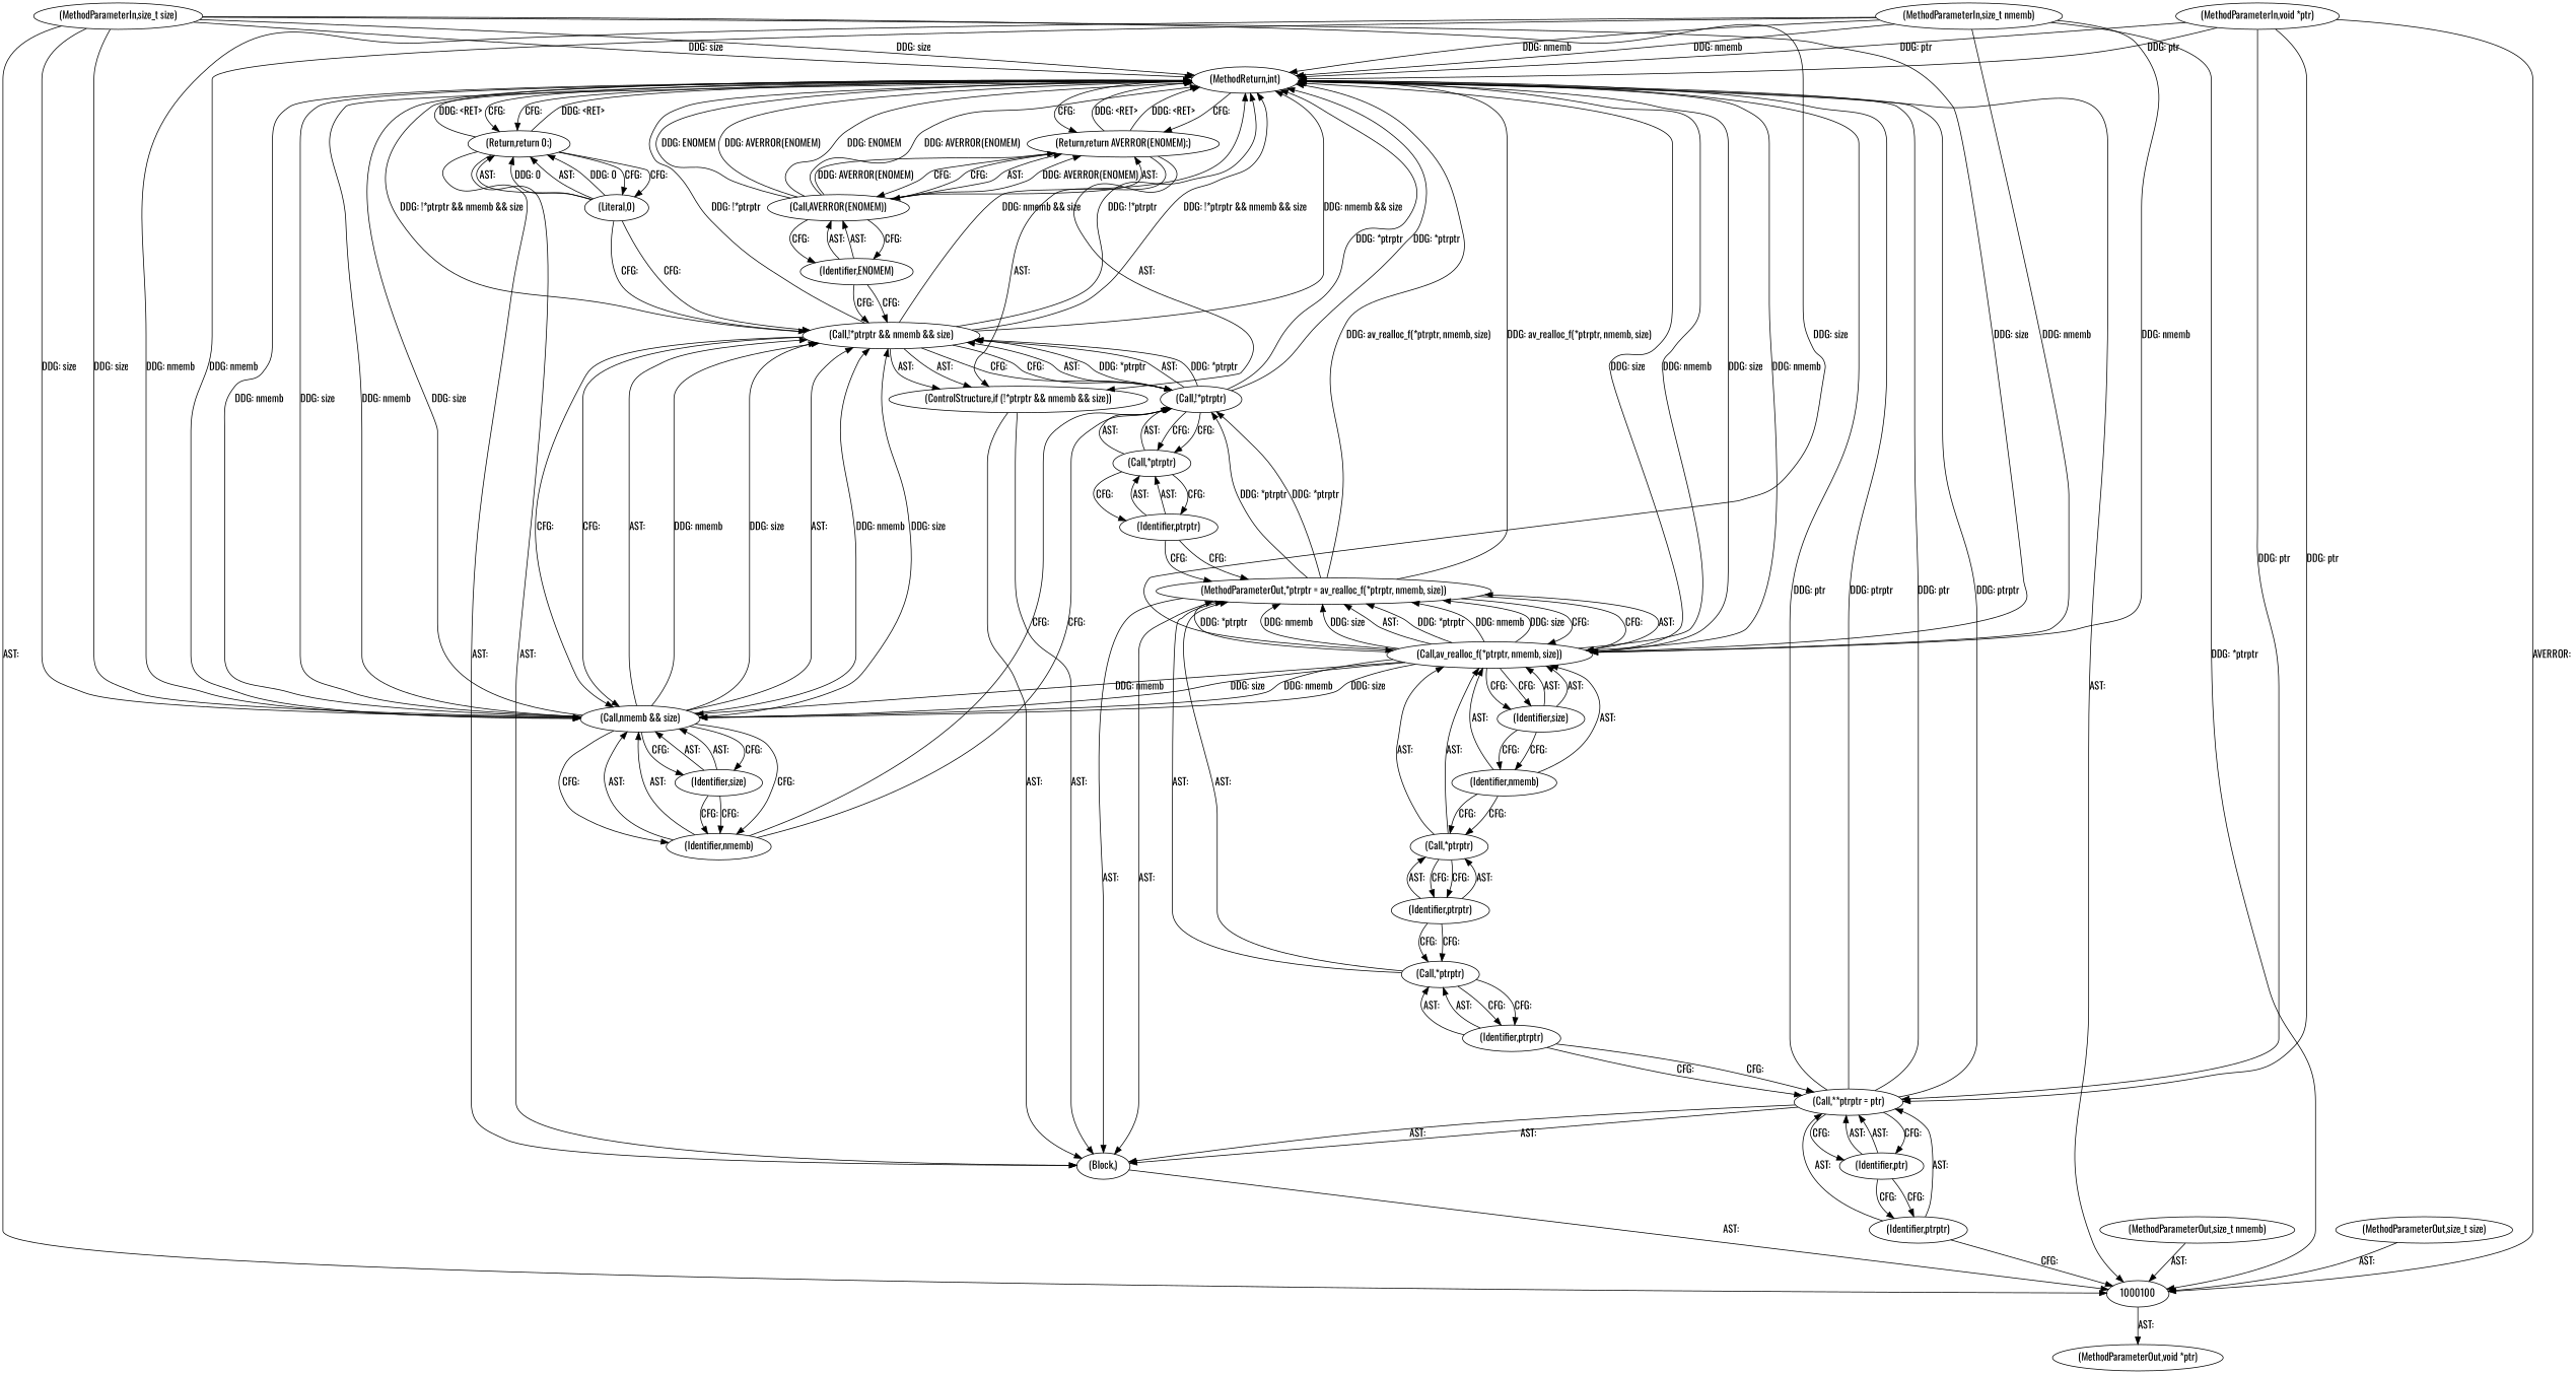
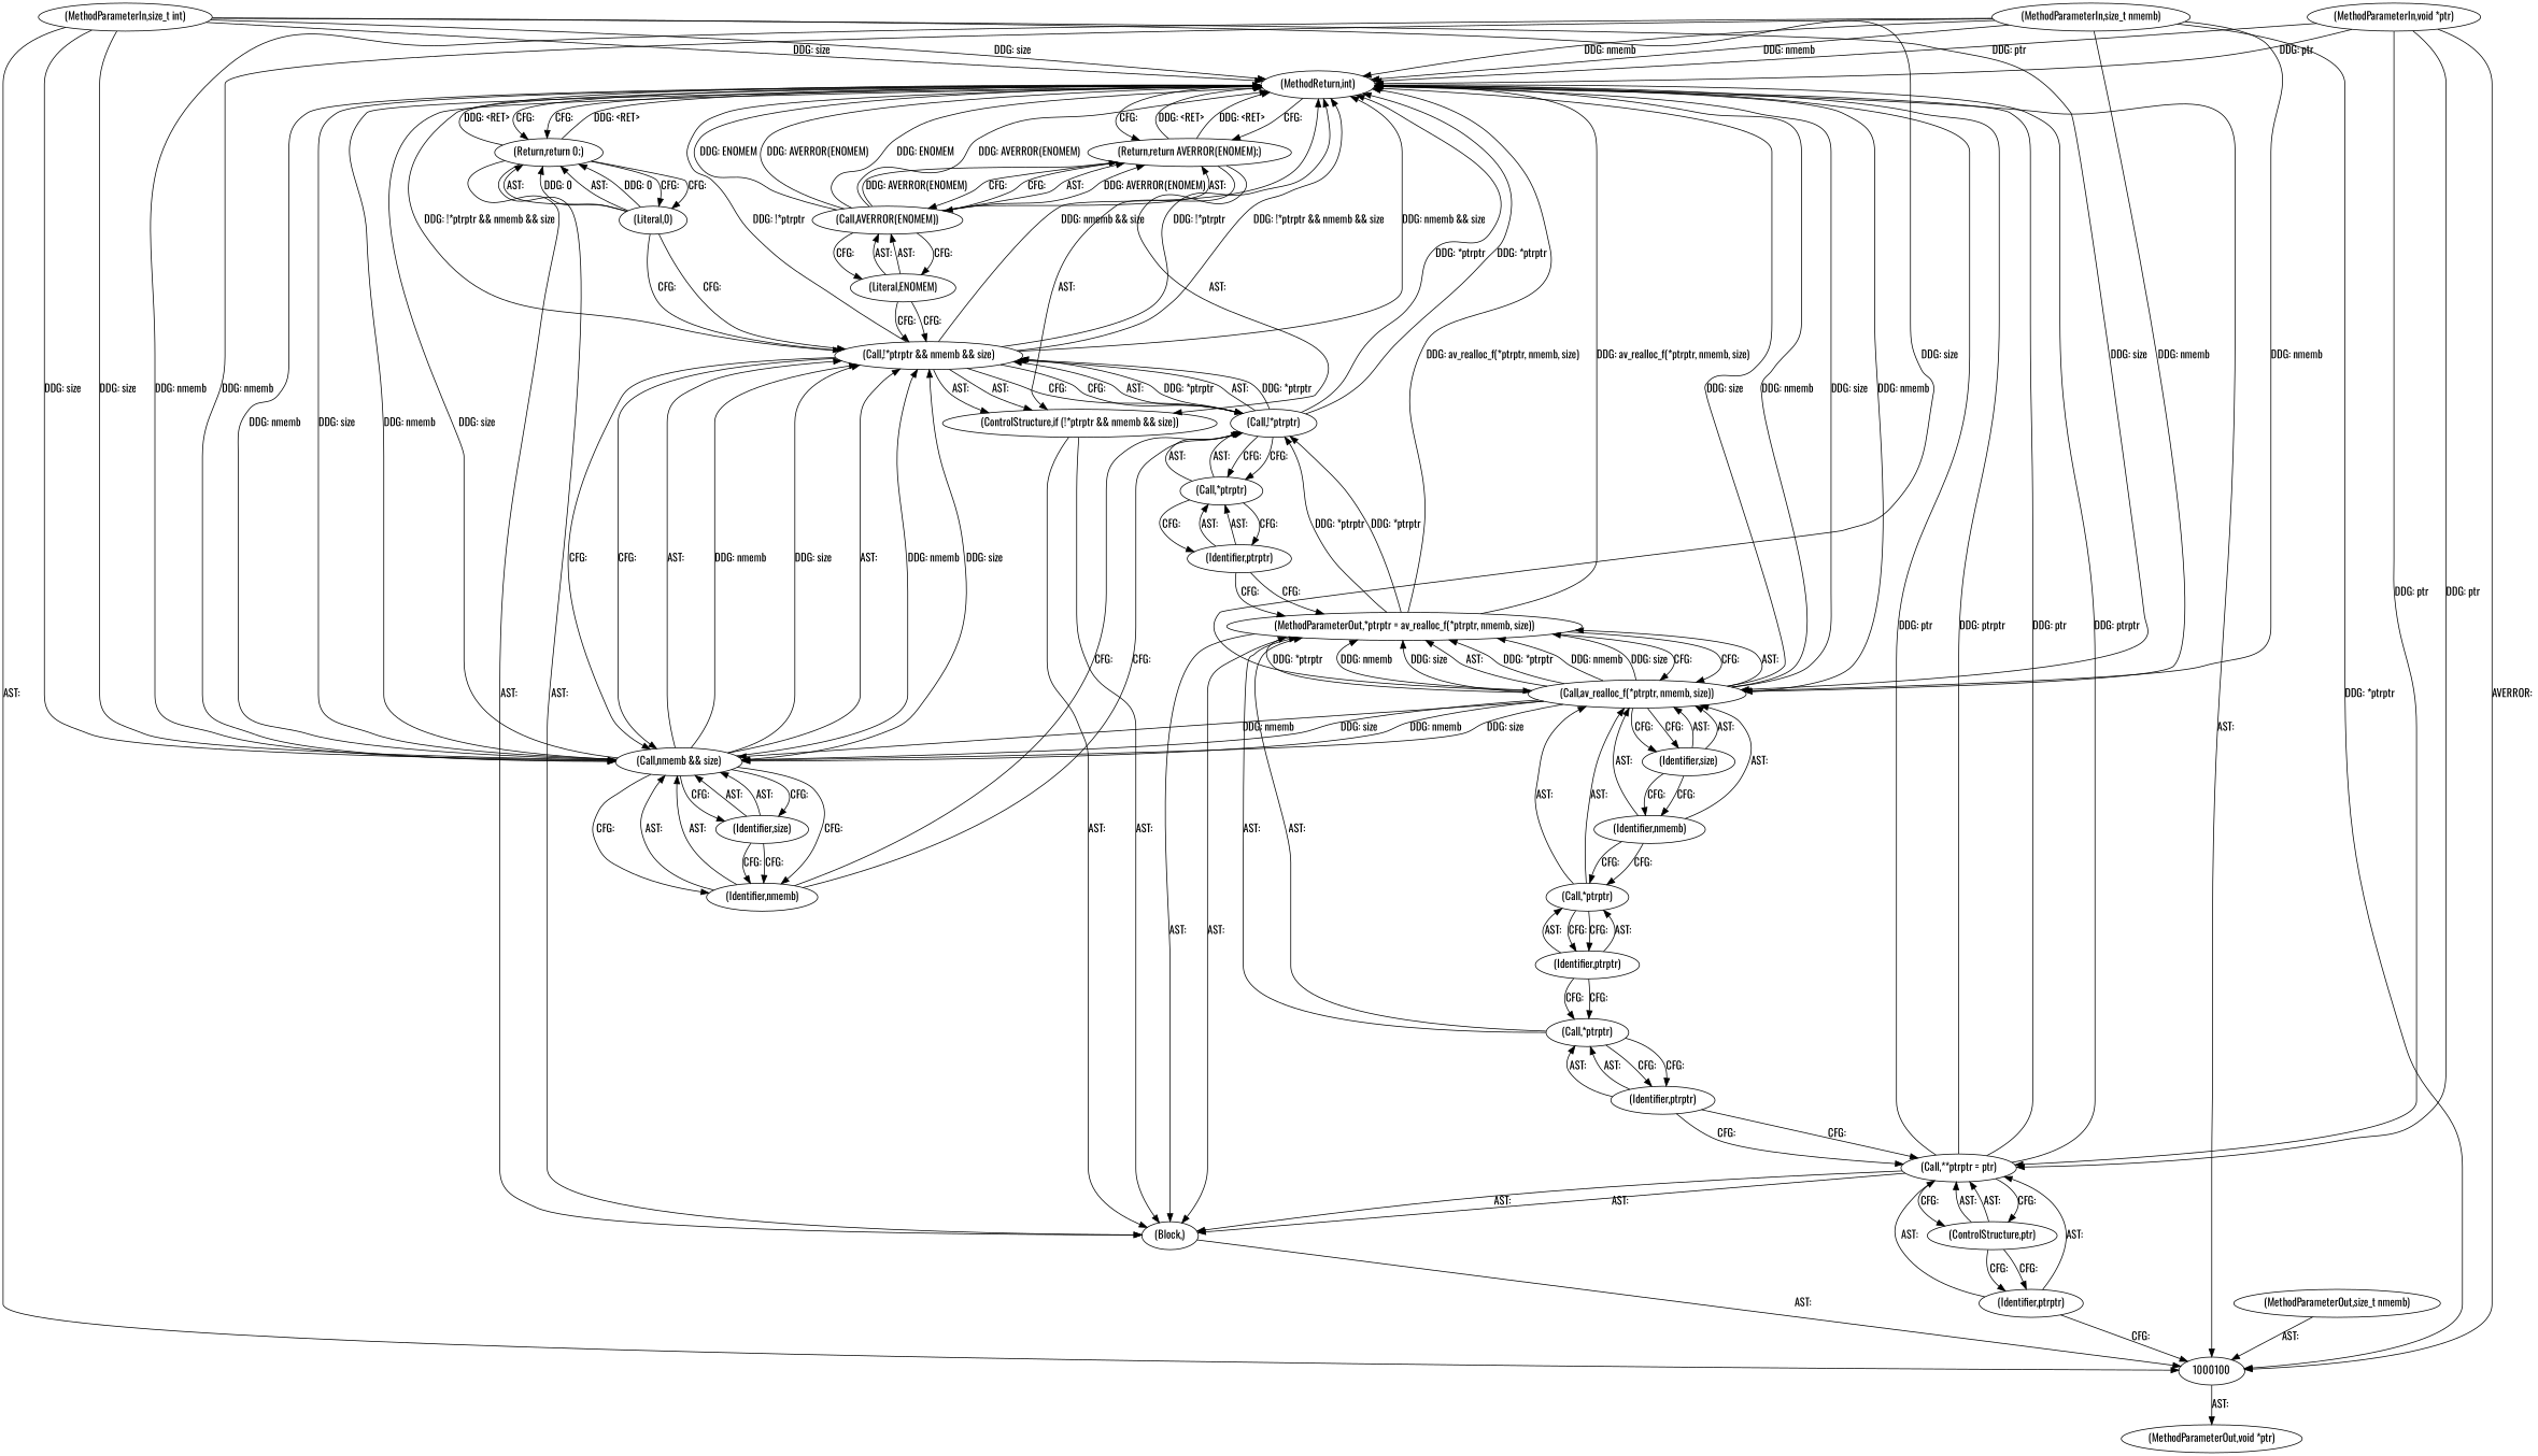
  digraph {
    fontname=Oswald
    node [fontname=Oswald]
    edge [fontname=Oswald]
    n1 [label="(MethodReturn,int)"]
    n2 [label="(Return,return AVERROR(ENOMEM);)"]
    n3 [label="(Return,return 0;)"]
    1000100
    n5 [label="(ControlStructure,if (!*ptrptr && nmemb && size))"]
    n6 [label="(Call,AVERROR(ENOMEM))"]
    n7 [label="(Block,)"]
    n8 [label="(Literal,0)"]
    n9 [label="(MethodParameterOut,void *ptr)"]
    n10 [label="(MethodParameterIn,void *ptr)"]
    n11 [label="(Call,**ptrptr = ptr)"]
-   n12 [label="(Identifier,ptr)"]
+   n12 [label="(ControlStructure,ptr)"]
    n13 [label="(MethodParameterIn,size_t nmemb)"]
    n14 [label="(Call,av_realloc_f(*ptrptr, nmemb, size))"]
    n15 [label="(Call,nmemb && size)"]
    n16 [label="(Identifier,size)"]
    n17 [label="(MethodParameterOut,*ptrptr = av_realloc_f(*ptrptr, nmemb, size))"]
    n18 [label="(Identifier,nmemb)"]
    n19 [label="(Identifier,size)"]
    n20 [label="(Call,!*ptrptr && nmemb && size)"]
    n21 [label="(MethodParameterOut,size_t nmemb)"]
-   n22 [label="(MethodParameterIn,size_t size)"]
-   n23 [label="(MethodParameterOut,size_t size)"]
+   n22 [label="(MethodParameterIn,size_t int)"]
    n24 [label="(Identifier,ptrptr)"]
    n25 [label="(Identifier,nmemb)"]
    n26 [label="(Call,!*ptrptr)"]
    n27 [label="(Call,*ptrptr)"]
    n28 [label="(Identifier,ptrptr)"]
    n29 [label="(Call,*ptrptr)"]
    n30 [label="(Identifier,ptrptr)"]
    n31 [label="(Call,*ptrptr)"]
    n32 [label="(Identifier,ptrptr)"]
-   n33 [label="(Identifier,ENOMEM)"]
+   n33 [label="(Literal,ENOMEM)"]
    n1 -> n2 [label="CFG: "]
    n1 -> n2 [label="CFG: "]
    n1 -> n3 [label="CFG: "]
    n1 -> n3 [label="CFG: "]
    n1 -> 1000100 [label="AST: "]
    n2 -> n1 [label="DDG: <RET>"]
    n2 -> n1 [label="DDG: <RET>"]
    n2 -> n5 [label="AST: "]
    n2 -> n5 [label="AST: "]
    n2 -> n6 [label="CFG: "]
    n2 -> n6 [label="CFG: "]
    n3 -> n1 [label="DDG: <RET>"]
    n3 -> n1 [label="DDG: <RET>"]
    n3 -> n7 [label="AST: "]
    n3 -> n7 [label="AST: "]
    n3 -> n8 [label="CFG: "]
    n3 -> n8 [label="CFG: "]
    1000100 -> n9 [label="AST: "]
    n5 -> n7 [label="AST: "]
    n5 -> n7 [label="AST: "]
    n6 -> n1 [label="DDG: AVERROR(ENOMEM)"]
    n6 -> n1 [label="DDG: ENOMEM"]
    n6 -> n1 [label="DDG: AVERROR(ENOMEM)"]
    n6 -> n1 [label="DDG: ENOMEM"]
    n6 -> n2 [label="AST: "]
    n6 -> n2 [label="DDG: AVERROR(ENOMEM)"]
    n6 -> n2 [label="AST: "]
    n6 -> n2 [label="DDG: AVERROR(ENOMEM)"]
    n6 -> n33 [label="CFG: "]
    n6 -> n33 [label="CFG: "]
    n7 -> 1000100 [label="AST: "]
    n8 -> n3 [label="AST: "]
    n8 -> n3 [label="DDG: 0"]
    n8 -> n3 [label="AST: "]
    n8 -> n3 [label="DDG: 0"]
    n8 -> n20 [label="CFG: "]
    n8 -> n20 [label="CFG: "]
    n10 -> n1 [label="DDG: ptr"]
    n10 -> n1 [label="DDG: ptr"]
    n10 -> 1000100 [label="AVERROR: "]
    n10 -> n11 [label="DDG: ptr"]
    n10 -> n11 [label="DDG: ptr"]
    n11 -> n1 [label="DDG: ptr"]
    n11 -> n1 [label="DDG: ptrptr"]
    n11 -> n1 [label="DDG: ptr"]
    n11 -> n1 [label="DDG: ptrptr"]
    n11 -> n7 [label="AST: "]
    n11 -> n7 [label="AST: "]
    n11 -> n12 [label="CFG: "]
    n11 -> n12 [label="CFG: "]
    n12 -> n11 [label="AST: "]
    n12 -> n11 [label="AST: "]
    n12 -> n24 [label="CFG: "]
    n12 -> n24 [label="CFG: "]
    n13 -> n1 [label="DDG: nmemb"]
    n13 -> n1 [label="DDG: nmemb"]
    n13 -> 1000100 [label="DDG: *ptrptr"]
    n13 -> n14 [label="DDG: nmemb"]
    n13 -> n14 [label="DDG: nmemb"]
    n13 -> n15 [label="DDG: nmemb"]
    n13 -> n15 [label="DDG: nmemb"]
    n14 -> n1 [label="DDG: nmemb"]
    n14 -> n1 [label="DDG: size"]
    n14 -> n1 [label="DDG: nmemb"]
    n14 -> n1 [label="DDG: size"]
    n14 -> n15 [label="DDG: nmemb"]
    n14 -> n15 [label="DDG: size"]
    n14 -> n15 [label="DDG: nmemb"]
    n14 -> n15 [label="DDG: size"]
    n14 -> n16 [label="CFG: "]
    n14 -> n16 [label="CFG: "]
    n14 -> n17 [label="AST: "]
    n14 -> n17 [label="DDG: *ptrptr"]
    n14 -> n17 [label="DDG: nmemb"]
    n14 -> n17 [label="DDG: size"]
    n14 -> n17 [label="AST: "]
    n14 -> n17 [label="DDG: *ptrptr"]
    n14 -> n17 [label="DDG: nmemb"]
    n14 -> n17 [label="DDG: size"]
    n15 -> n1 [label="DDG: nmemb"]
    n15 -> n1 [label="DDG: size"]
    n15 -> n1 [label="DDG: nmemb"]
    n15 -> n1 [label="DDG: size"]
    n15 -> n18 [label="CFG: "]
    n15 -> n18 [label="CFG: "]
    n15 -> n19 [label="CFG: "]
    n15 -> n19 [label="CFG: "]
    n15 -> n20 [label="AST: "]
    n15 -> n20 [label="DDG: nmemb"]
    n15 -> n20 [label="DDG: size"]
    n15 -> n20 [label="AST: "]
    n15 -> n20 [label="DDG: nmemb"]
    n15 -> n20 [label="DDG: size"]
    n16 -> n14 [label="AST: "]
    n16 -> n14 [label="AST: "]
    n16 -> n25 [label="CFG: "]
    n16 -> n25 [label="CFG: "]
    n17 -> n1 [label="DDG: av_realloc_f(*ptrptr, nmemb, size)"]
    n17 -> n1 [label="DDG: av_realloc_f(*ptrptr, nmemb, size)"]
    n17 -> n7 [label="AST: "]
    n17 -> n7 [label="AST: "]
    n17 -> n14 [label="CFG: "]
    n17 -> n14 [label="CFG: "]
    n17 -> n26 [label="DDG: *ptrptr"]
    n17 -> n26 [label="DDG: *ptrptr"]
    n18 -> n15 [label="AST: "]
    n18 -> n15 [label="AST: "]
    n18 -> n26 [label="CFG: "]
    n18 -> n26 [label="CFG: "]
    n19 -> n15 [label="AST: "]
    n19 -> n15 [label="AST: "]
    n19 -> n18 [label="CFG: "]
    n19 -> n18 [label="CFG: "]
    n20 -> n1 [label="DDG: !*ptrptr && nmemb && size"]
    n20 -> n1 [label="DDG: nmemb && size"]
    n20 -> n1 [label="DDG: !*ptrptr"]
    n20 -> n1 [label="DDG: !*ptrptr && nmemb && size"]
    n20 -> n1 [label="DDG: nmemb && size"]
    n20 -> n1 [label="DDG: !*ptrptr"]
    n20 -> n5 [label="AST: "]
    n20 -> n5 [label="AST: "]
    n20 -> n15 [label="CFG: "]
    n20 -> n15 [label="CFG: "]
    n20 -> n26 [label="CFG: "]
    n20 -> n26 [label="CFG: "]
    n21 -> 1000100 [label="AST: "]
    n22 -> n1 [label="DDG: size"]
    n22 -> n1 [label="DDG: size"]
    n22 -> 1000100 [label="AST: "]
    n22 -> n14 [label="DDG: size"]
    n22 -> n14 [label="DDG: size"]
    n22 -> n15 [label="DDG: size"]
    n22 -> n15 [label="DDG: size"]
-   n23 -> 1000100 [label="AST: "]
    n24 -> 1000100 [label="CFG: "]
    n24 -> n11 [label="AST: "]
    n24 -> n11 [label="AST: "]
    n25 -> n14 [label="AST: "]
    n25 -> n14 [label="AST: "]
    n25 -> n27 [label="CFG: "]
    n25 -> n27 [label="CFG: "]
    n26 -> n1 [label="DDG: *ptrptr"]
    n26 -> n1 [label="DDG: *ptrptr"]
    n26 -> n20 [label="AST: "]
    n26 -> n20 [label="DDG: *ptrptr"]
    n26 -> n20 [label="AST: "]
    n26 -> n20 [label="DDG: *ptrptr"]
    n26 -> n31 [label="CFG: "]
    n26 -> n31 [label="CFG: "]
    n27 -> n14 [label="AST: "]
    n27 -> n14 [label="AST: "]
    n27 -> n28 [label="CFG: "]
    n27 -> n28 [label="CFG: "]
    n28 -> n27 [label="AST: "]
    n28 -> n27 [label="AST: "]
    n28 -> n29 [label="CFG: "]
    n28 -> n29 [label="CFG: "]
    n29 -> n17 [label="AST: "]
    n29 -> n17 [label="AST: "]
    n29 -> n30 [label="CFG: "]
    n29 -> n30 [label="CFG: "]
    n30 -> n11 [label="CFG: "]
    n30 -> n11 [label="CFG: "]
    n30 -> n29 [label="AST: "]
    n30 -> n29 [label="AST: "]
    n31 -> n26 [label="AST: "]
    n31 -> n26 [label="AST: "]
    n31 -> n32 [label="CFG: "]
    n31 -> n32 [label="CFG: "]
    n32 -> n17 [label="CFG: "]
    n32 -> n17 [label="CFG: "]
    n32 -> n31 [label="AST: "]
    n32 -> n31 [label="AST: "]
    n33 -> n6 [label="AST: "]
    n33 -> n6 [label="AST: "]
    n33 -> n20 [label="CFG: "]
    n33 -> n20 [label="CFG: "]
  }
